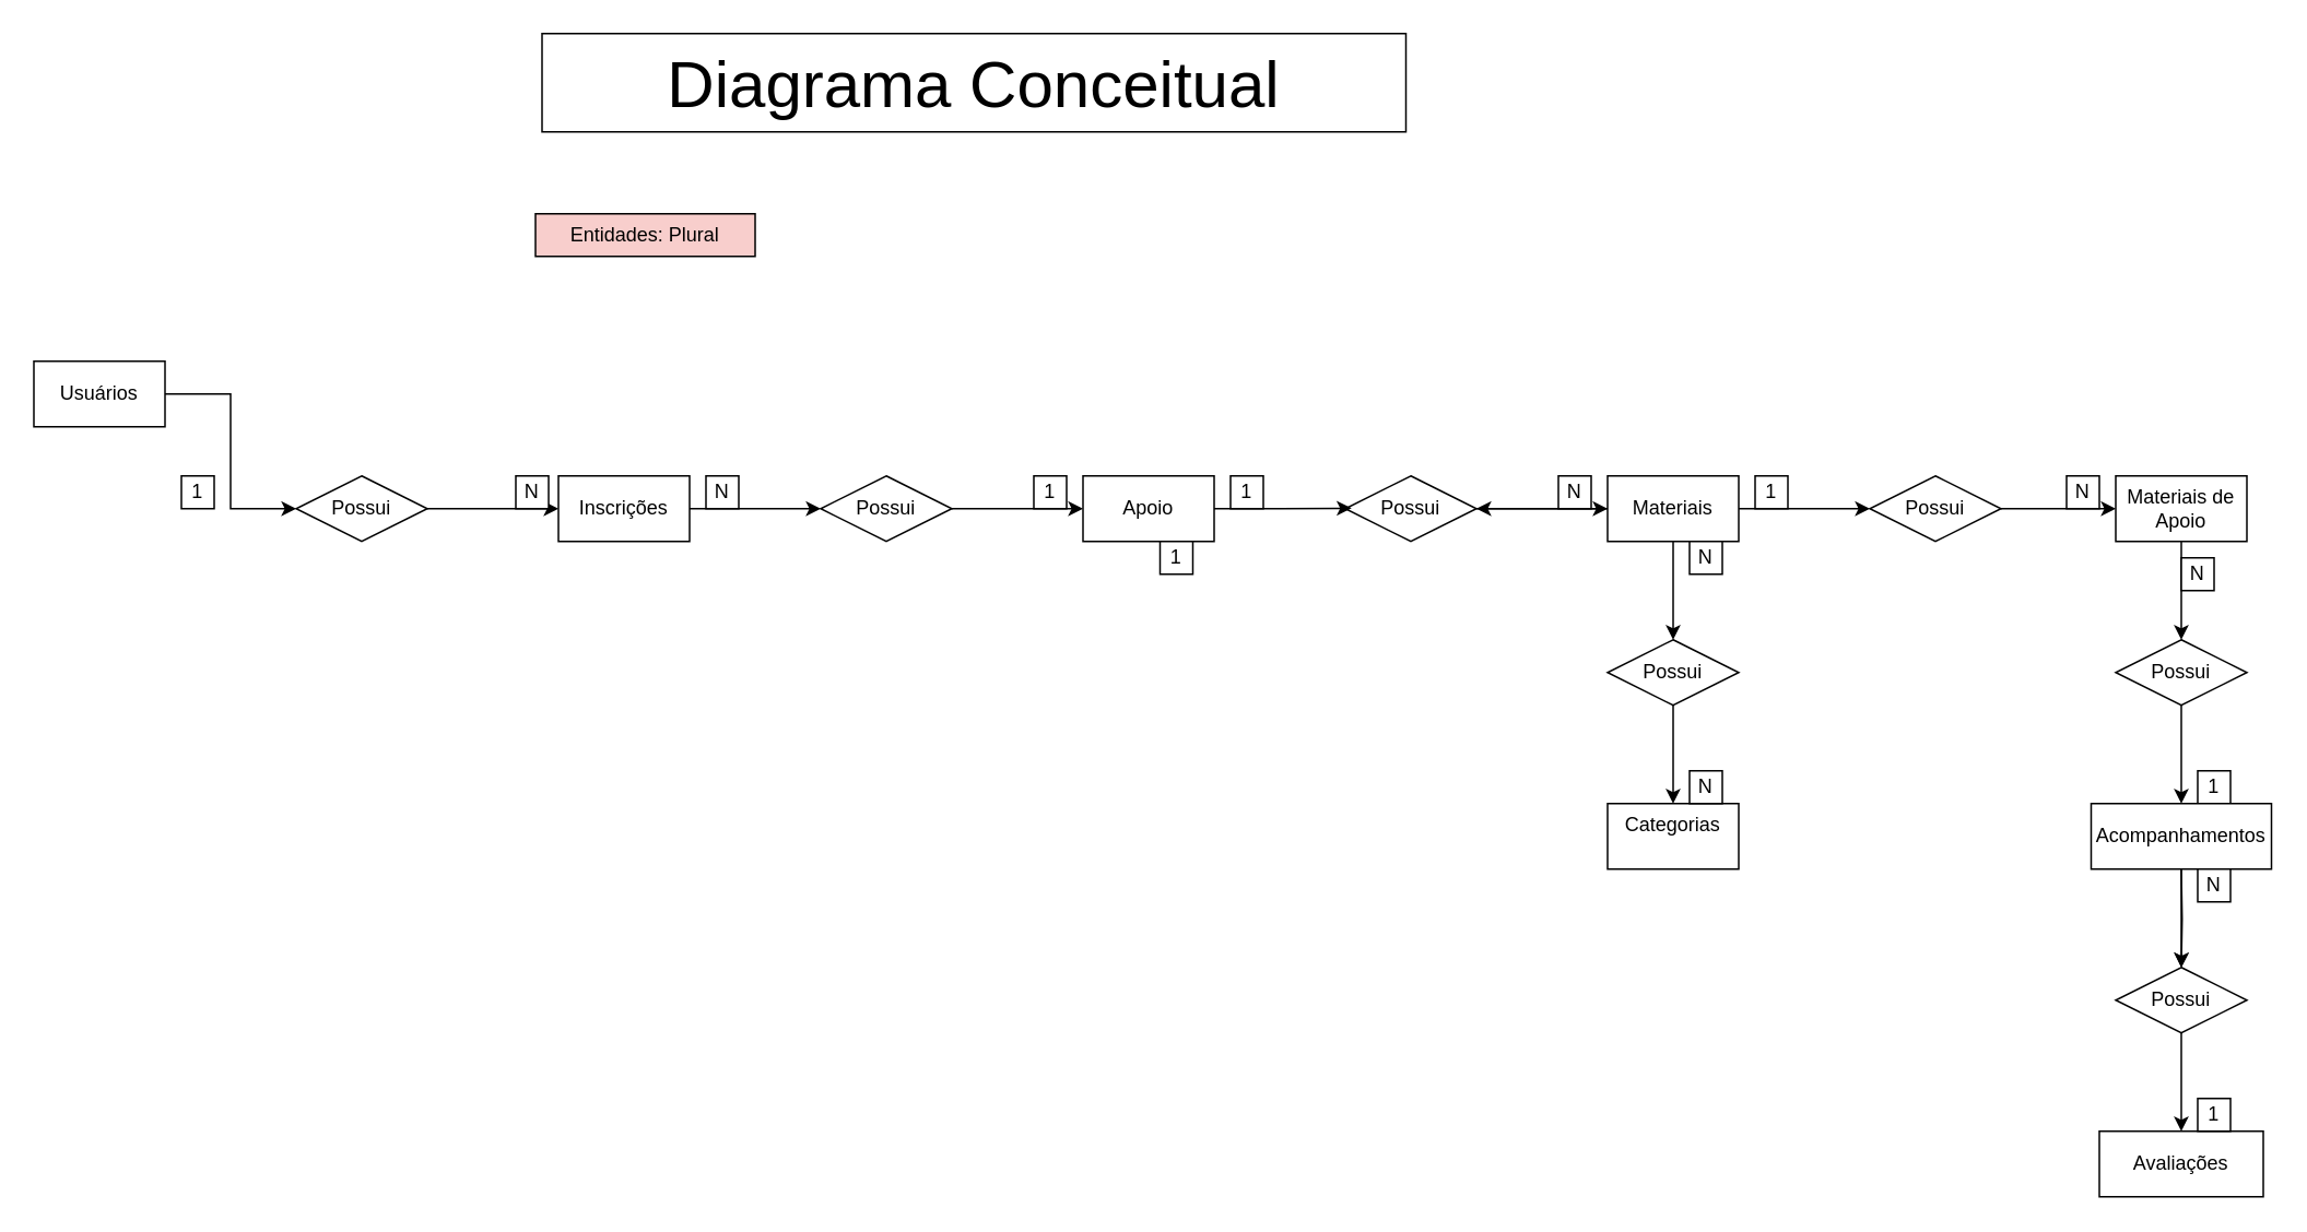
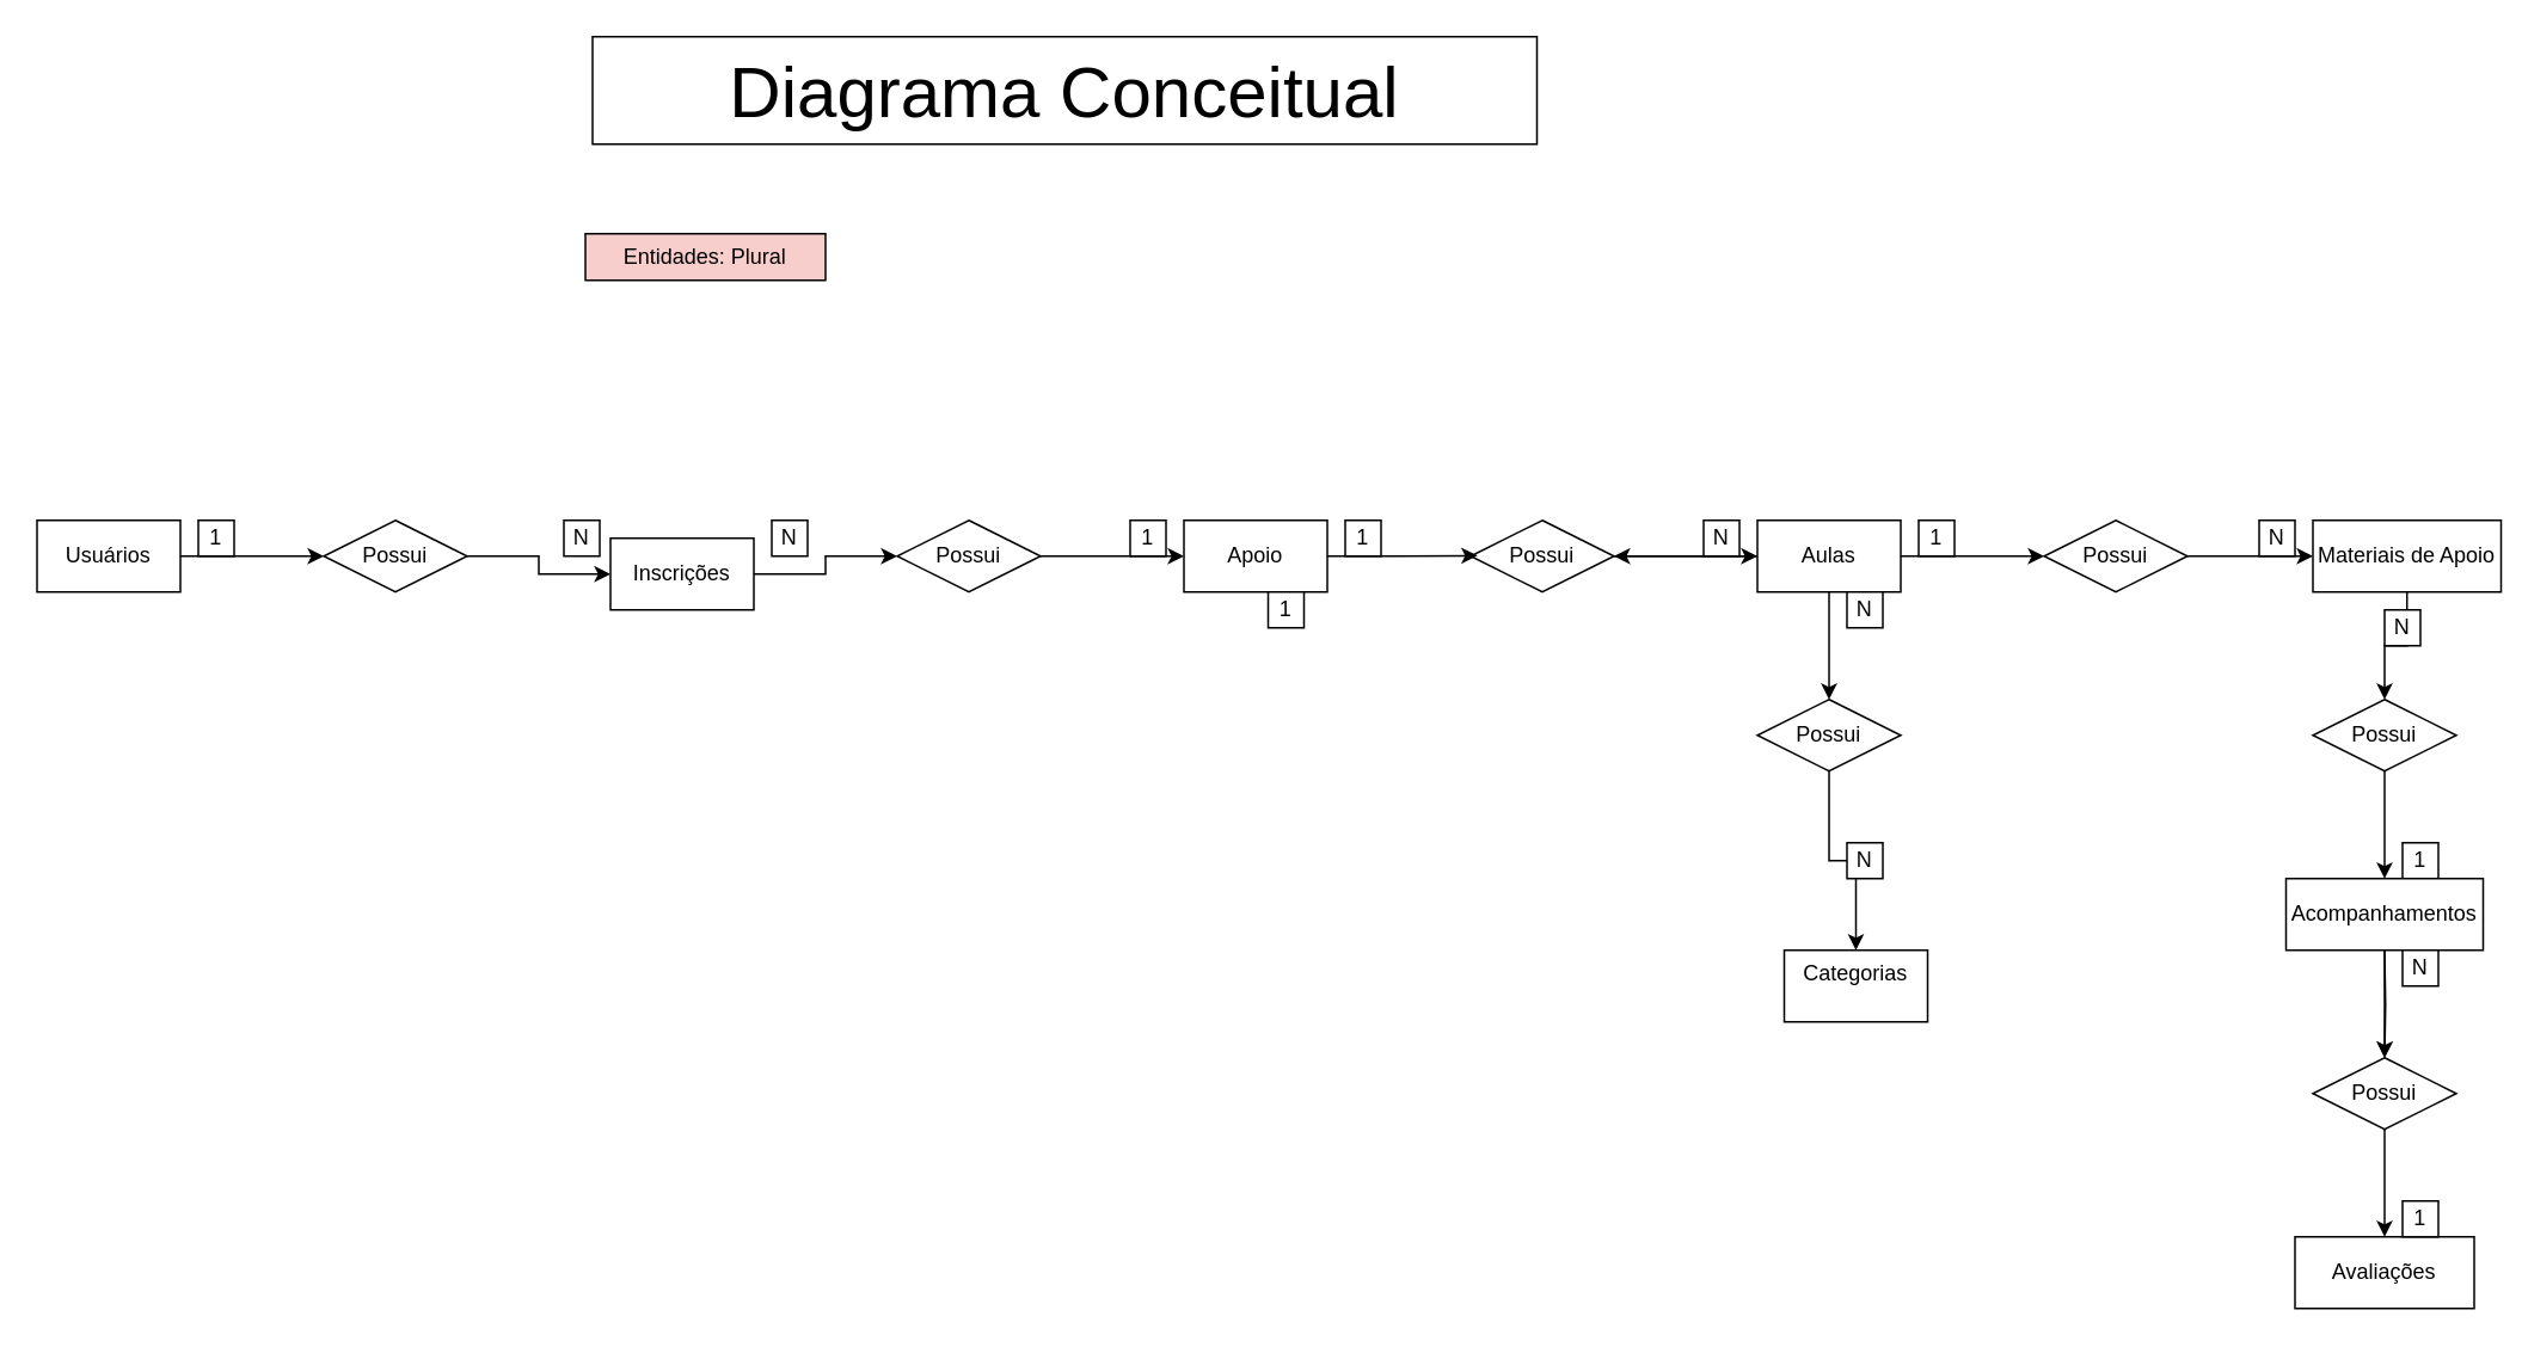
  <mxCell id="0" />
  <mxCell id="1" parent="0" />
  <mxCell id="2" value="Diagrama Conceitual" style="rounded=0;whiteSpace=wrap;html=1;fontSize=40;" vertex="1" parent="1"><mxGeometry x="330" y="20" width="527" height="60" as="geometry" /></mxCell>
  <mxCell id="3" style="edgeStyle=orthogonalEdgeStyle;rounded=0;orthogonalLoop=1;jettySize=auto;html=1;exitX=1;exitY=0.5;exitDx=0;exitDy=0;entryX=0;entryY=0.5;entryDx=0;entryDy=0;fontFamily=Helvetica;fontSize=12;fontColor=default;" edge="1" parent="1" source="4" target="6"><mxGeometry relative="1" as="geometry" /></mxCell>
- <mxCell id="4" value="Usuários" style="rounded=0;whiteSpace=wrap;html=1;strokeColor=default;align=center;verticalAlign=middle;fontFamily=Helvetica;fontSize=12;fontColor=default;fillColor=default;" vertex="1" parent="1"><mxGeometry x="20" y="220" width="80" height="40" as="geometry" /></mxCell>
+ <mxCell id="4" value="Usuários" style="rounded=0;whiteSpace=wrap;html=1;strokeColor=default;align=center;verticalAlign=middle;fontFamily=Helvetica;fontSize=12;fontColor=default;fillColor=default;" vertex="1" parent="1"><mxGeometry x="20" y="290" width="80" height="40" as="geometry" /></mxCell>
  <mxCell id="5" style="edgeStyle=orthogonalEdgeStyle;rounded=0;orthogonalLoop=1;jettySize=auto;html=1;exitX=1;exitY=0.5;exitDx=0;exitDy=0;entryX=0;entryY=0.5;entryDx=0;entryDy=0;fontFamily=Helvetica;fontSize=12;fontColor=default;" edge="1" parent="1" source="6" target="8"><mxGeometry relative="1" as="geometry" /></mxCell>
  <mxCell id="6" value="Possui" style="rhombus;whiteSpace=wrap;html=1;rounded=0;strokeColor=default;align=center;verticalAlign=middle;fontFamily=Helvetica;fontSize=12;fontColor=default;fillColor=default;" vertex="1" parent="1"><mxGeometry x="180" y="290" width="80" height="40" as="geometry" /></mxCell>
  <mxCell id="7" style="edgeStyle=orthogonalEdgeStyle;rounded=0;orthogonalLoop=1;jettySize=auto;html=1;exitX=1;exitY=0.5;exitDx=0;exitDy=0;fontFamily=Helvetica;fontSize=12;fontColor=default;" edge="1" parent="1" source="8" target="10"><mxGeometry relative="1" as="geometry" /></mxCell>
- <mxCell id="8" value="Inscrições" style="rounded=0;whiteSpace=wrap;html=1;strokeColor=default;align=center;verticalAlign=middle;fontFamily=Helvetica;fontSize=12;fontColor=default;fillColor=default;" vertex="1" parent="1"><mxGeometry x="340" y="290" width="80" height="40" as="geometry" /></mxCell>
+ <mxCell id="8" value="Inscrições" style="rounded=0;whiteSpace=wrap;html=1;strokeColor=default;align=center;verticalAlign=middle;fontFamily=Helvetica;fontSize=12;fontColor=default;fillColor=default;" vertex="1" parent="1"><mxGeometry x="340" y="300" width="80" height="40" as="geometry" /></mxCell>
  <mxCell id="9" style="edgeStyle=orthogonalEdgeStyle;rounded=0;orthogonalLoop=1;jettySize=auto;html=1;exitX=1;exitY=0.5;exitDx=0;exitDy=0;entryX=0;entryY=0.5;entryDx=0;entryDy=0;fontFamily=Helvetica;fontSize=12;fontColor=default;" edge="1" parent="1" source="10" target="11"><mxGeometry relative="1" as="geometry" /></mxCell>
  <mxCell id="10" value="Possui" style="rhombus;whiteSpace=wrap;html=1;rounded=0;strokeColor=default;align=center;verticalAlign=middle;fontFamily=Helvetica;fontSize=12;fontColor=default;fillColor=default;" vertex="1" parent="1"><mxGeometry x="500" y="290" width="80" height="40" as="geometry" /></mxCell>
  <mxCell id="11" value="Apoio" style="rounded=0;whiteSpace=wrap;html=1;strokeColor=default;align=center;verticalAlign=middle;fontFamily=Helvetica;fontSize=12;fontColor=default;fillColor=default;" vertex="1" parent="1"><mxGeometry x="660" y="290" width="80" height="40" as="geometry" /></mxCell>
  <mxCell id="12" style="edgeStyle=orthogonalEdgeStyle;rounded=0;orthogonalLoop=1;jettySize=auto;html=1;exitX=1;exitY=0.5;exitDx=0;exitDy=0;entryX=0;entryY=0.5;entryDx=0;entryDy=0;fontFamily=Helvetica;fontSize=12;fontColor=default;" edge="1" parent="1" source="13" target="17"><mxGeometry relative="1" as="geometry" /></mxCell>
  <mxCell id="13" value="Possui" style="rhombus;whiteSpace=wrap;html=1;rounded=0;strokeColor=default;align=center;verticalAlign=middle;fontFamily=Helvetica;fontSize=12;fontColor=default;fillColor=default;" vertex="1" parent="1"><mxGeometry x="820" y="290" width="80" height="40" as="geometry" /></mxCell>
  <mxCell id="14" style="edgeStyle=orthogonalEdgeStyle;rounded=0;orthogonalLoop=1;jettySize=auto;html=1;exitX=1;exitY=0.5;exitDx=0;exitDy=0;entryX=0;entryY=0.5;entryDx=0;entryDy=0;fontFamily=Helvetica;fontSize=12;fontColor=default;" edge="1" parent="1" source="17" target="26"><mxGeometry relative="1" as="geometry" /></mxCell>
  <mxCell id="15" style="edgeStyle=orthogonalEdgeStyle;rounded=0;orthogonalLoop=1;jettySize=auto;html=1;exitX=0.5;exitY=1;exitDx=0;exitDy=0;entryX=0.5;entryY=0;entryDx=0;entryDy=0;fontFamily=Helvetica;fontSize=12;fontColor=default;" edge="1" parent="1" source="17" target="44"><mxGeometry relative="1" as="geometry" /></mxCell>
  <mxCell id="16" value="" style="edgeStyle=orthogonalEdgeStyle;rounded=0;orthogonalLoop=1;jettySize=auto;html=1;fontFamily=Helvetica;fontSize=12;fontColor=default;" edge="1" parent="1" source="17" target="13"><mxGeometry relative="1" as="geometry" /></mxCell>
- <mxCell id="17" value="Materiais" style="rounded=0;whiteSpace=wrap;html=1;strokeColor=default;align=center;verticalAlign=middle;fontFamily=Helvetica;fontSize=12;fontColor=default;fillColor=default;" vertex="1" parent="1"><mxGeometry x="980" y="290" width="80" height="40" as="geometry" /></mxCell>
+ <mxCell id="17" value="Aulas" style="rounded=0;whiteSpace=wrap;html=1;strokeColor=default;align=center;verticalAlign=middle;fontFamily=Helvetica;fontSize=12;fontColor=default;fillColor=default;" vertex="1" parent="1"><mxGeometry x="980" y="290" width="80" height="40" as="geometry" /></mxCell>
  <mxCell id="18" value="N" style="rounded=0;whiteSpace=wrap;html=1;strokeColor=default;align=center;verticalAlign=middle;fontFamily=Helvetica;fontSize=12;fontColor=default;fillColor=default;" vertex="1" parent="1"><mxGeometry x="430" y="290" width="20" height="20" as="geometry" /></mxCell>
  <mxCell id="19" value="1" style="rounded=0;whiteSpace=wrap;html=1;strokeColor=default;align=center;verticalAlign=middle;fontFamily=Helvetica;fontSize=12;fontColor=default;fillColor=default;" vertex="1" parent="1"><mxGeometry x="110" y="290" width="20" height="20" as="geometry" /></mxCell>
  <mxCell id="20" value="N" style="rounded=0;whiteSpace=wrap;html=1;strokeColor=default;align=center;verticalAlign=middle;fontFamily=Helvetica;fontSize=12;fontColor=default;fillColor=default;" vertex="1" parent="1"><mxGeometry x="314" y="290" width="20" height="20" as="geometry" /></mxCell>
  <mxCell id="21" value="1" style="rounded=0;whiteSpace=wrap;html=1;strokeColor=default;align=center;verticalAlign=middle;fontFamily=Helvetica;fontSize=12;fontColor=default;fillColor=default;" vertex="1" parent="1"><mxGeometry x="630" y="290" width="20" height="20" as="geometry" /></mxCell>
  <mxCell id="22" value="1" style="rounded=0;whiteSpace=wrap;html=1;strokeColor=default;align=center;verticalAlign=middle;fontFamily=Helvetica;fontSize=12;fontColor=default;fillColor=default;" vertex="1" parent="1"><mxGeometry x="750" y="290" width="20" height="20" as="geometry" /></mxCell>
  <mxCell id="23" value="N" style="rounded=0;whiteSpace=wrap;html=1;strokeColor=default;align=center;verticalAlign=middle;fontFamily=Helvetica;fontSize=12;fontColor=default;fillColor=default;" vertex="1" parent="1"><mxGeometry x="950" y="290" width="20" height="20" as="geometry" /></mxCell>
  <mxCell id="24" style="edgeStyle=orthogonalEdgeStyle;rounded=0;orthogonalLoop=1;jettySize=auto;html=1;exitX=1;exitY=0.5;exitDx=0;exitDy=0;entryX=0.048;entryY=0.493;entryDx=0;entryDy=0;entryPerimeter=0;fontFamily=Helvetica;fontSize=12;fontColor=default;" edge="1" parent="1" source="11" target="13"><mxGeometry relative="1" as="geometry" /></mxCell>
  <mxCell id="25" style="edgeStyle=orthogonalEdgeStyle;rounded=0;orthogonalLoop=1;jettySize=auto;html=1;exitX=1;exitY=0.5;exitDx=0;exitDy=0;fontFamily=Helvetica;fontSize=12;fontColor=default;" edge="1" parent="1" source="26" target="28"><mxGeometry relative="1" as="geometry" /></mxCell>
  <mxCell id="26" value="Possui" style="rhombus;whiteSpace=wrap;html=1;rounded=0;strokeColor=default;align=center;verticalAlign=middle;fontFamily=Helvetica;fontSize=12;fontColor=default;fillColor=default;" vertex="1" parent="1"><mxGeometry x="1140" y="290" width="80" height="40" as="geometry" /></mxCell>
  <mxCell id="27" style="edgeStyle=orthogonalEdgeStyle;rounded=0;orthogonalLoop=1;jettySize=auto;html=1;exitX=0.5;exitY=1;exitDx=0;exitDy=0;entryX=0.5;entryY=0;entryDx=0;entryDy=0;fontFamily=Helvetica;fontSize=12;fontColor=default;" edge="1" parent="1" source="28" target="33"><mxGeometry relative="1" as="geometry" /></mxCell>
- <mxCell id="28" value="Materiais de Apoio" style="rounded=0;whiteSpace=wrap;html=1;strokeColor=default;align=center;verticalAlign=middle;fontFamily=Helvetica;fontSize=12;fontColor=default;fillColor=default;" vertex="1" parent="1"><mxGeometry x="1290" y="290" width="80" height="40" as="geometry" /></mxCell>
+ <mxCell id="28" value="Materiais de Apoio" style="rounded=0;whiteSpace=wrap;html=1;strokeColor=default;align=center;verticalAlign=middle;fontFamily=Helvetica;fontSize=12;fontColor=default;fillColor=default;" vertex="1" parent="1"><mxGeometry x="1290" y="290" width="105" height="40" as="geometry" /></mxCell>
  <mxCell id="29" value="1" style="rounded=0;whiteSpace=wrap;html=1;strokeColor=default;align=center;verticalAlign=middle;fontFamily=Helvetica;fontSize=12;fontColor=default;fillColor=default;" vertex="1" parent="1"><mxGeometry x="707" y="330" width="20" height="20" as="geometry" /></mxCell>
  <mxCell id="30" value="Entidades: Plural" style="whiteSpace=wrap;html=1;align=center;fillColor=#f8cecc;" vertex="1" parent="1"><mxGeometry x="326" y="130" width="134" height="26" as="geometry" /></mxCell>
  <mxCell id="31" style="edgeStyle=orthogonalEdgeStyle;rounded=0;orthogonalLoop=1;jettySize=auto;html=1;exitX=0.5;exitY=1;exitDx=0;exitDy=0;fontFamily=Helvetica;fontSize=12;fontColor=default;" edge="1" parent="1" target="42"><mxGeometry relative="1" as="geometry"><mxPoint x="1330" y="530" as="sourcePoint" /></mxGeometry></mxCell>
  <mxCell id="32" style="edgeStyle=orthogonalEdgeStyle;rounded=0;orthogonalLoop=1;jettySize=auto;html=1;exitX=0.5;exitY=1;exitDx=0;exitDy=0;entryX=0.5;entryY=0;entryDx=0;entryDy=0;fontFamily=Helvetica;fontSize=12;fontColor=default;" edge="1" source="33" parent="1"><mxGeometry relative="1" as="geometry"><mxPoint x="1330" y="490" as="targetPoint" /></mxGeometry></mxCell>
  <mxCell id="33" value="Possui" style="rhombus;whiteSpace=wrap;html=1;rounded=0;strokeColor=default;align=center;verticalAlign=middle;fontFamily=Helvetica;fontSize=12;fontColor=default;fillColor=default;" vertex="1" parent="1"><mxGeometry x="1290" y="390" width="80" height="40" as="geometry" /></mxCell>
  <mxCell id="34" value="1" style="rounded=0;whiteSpace=wrap;html=1;strokeColor=default;align=center;verticalAlign=middle;fontFamily=Helvetica;fontSize=12;fontColor=default;fillColor=default;" vertex="1" parent="1"><mxGeometry x="1340" y="470" width="20" height="20" as="geometry" /></mxCell>
  <mxCell id="35" value="Acompanhamentos" style="rounded=0;whiteSpace=wrap;html=1;strokeColor=default;align=center;verticalAlign=middle;fontFamily=Helvetica;fontSize=12;fontColor=default;fillColor=default;" vertex="1" parent="1"><mxGeometry x="1275" y="490" width="110" height="40" as="geometry" /></mxCell>
  <mxCell id="36" value="Avaliações" style="rounded=0;whiteSpace=wrap;html=1;strokeColor=default;align=center;verticalAlign=middle;fontFamily=Helvetica;fontSize=12;fontColor=default;fillColor=default;" vertex="1" parent="1"><mxGeometry x="1280" y="690" width="100" height="40" as="geometry" /></mxCell>
  <mxCell id="37" value="1" style="rounded=0;whiteSpace=wrap;html=1;strokeColor=default;align=center;verticalAlign=middle;fontFamily=Helvetica;fontSize=12;fontColor=default;fillColor=default;" vertex="1" parent="1"><mxGeometry x="1070" y="290" width="20" height="20" as="geometry" /></mxCell>
  <mxCell id="38" value="N" style="rounded=0;whiteSpace=wrap;html=1;strokeColor=default;align=center;verticalAlign=middle;fontFamily=Helvetica;fontSize=12;fontColor=default;fillColor=default;" vertex="1" parent="1"><mxGeometry x="1260" y="290" width="20" height="20" as="geometry" /></mxCell>
  <mxCell id="39" value="N" style="rounded=0;whiteSpace=wrap;html=1;strokeColor=default;align=center;verticalAlign=middle;fontFamily=Helvetica;fontSize=12;fontColor=default;fillColor=default;" vertex="1" parent="1"><mxGeometry x="1330" y="340" width="20" height="20" as="geometry" /></mxCell>
  <mxCell id="40" value="" style="edgeStyle=orthogonalEdgeStyle;rounded=0;orthogonalLoop=1;jettySize=auto;html=1;exitX=0.5;exitY=1;exitDx=0;exitDy=0;entryX=0.5;entryY=0;entryDx=0;entryDy=0;fontFamily=Helvetica;fontSize=12;fontColor=default;" edge="1" parent="1" source="35" target="42"><mxGeometry relative="1" as="geometry"><mxPoint x="1330" y="530" as="sourcePoint" /><mxPoint x="1320" y="750" as="targetPoint" /></mxGeometry></mxCell>
  <mxCell id="41" style="edgeStyle=orthogonalEdgeStyle;rounded=0;orthogonalLoop=1;jettySize=auto;html=1;exitX=0.5;exitY=1;exitDx=0;exitDy=0;entryX=0.5;entryY=0;entryDx=0;entryDy=0;fontFamily=Helvetica;fontSize=12;fontColor=default;" edge="1" parent="1" source="42" target="36"><mxGeometry relative="1" as="geometry" /></mxCell>
  <mxCell id="42" value="Possui" style="rhombus;whiteSpace=wrap;html=1;rounded=0;strokeColor=default;align=center;verticalAlign=middle;fontFamily=Helvetica;fontSize=12;fontColor=default;fillColor=default;" vertex="1" parent="1"><mxGeometry x="1290" y="590" width="80" height="40" as="geometry" /></mxCell>
  <mxCell id="43" style="edgeStyle=orthogonalEdgeStyle;rounded=0;orthogonalLoop=1;jettySize=auto;html=1;exitX=0.5;exitY=1;exitDx=0;exitDy=0;entryX=0.5;entryY=0;entryDx=0;entryDy=0;fontFamily=Helvetica;fontSize=12;fontColor=default;" edge="1" parent="1" source="44" target="45"><mxGeometry relative="1" as="geometry" /></mxCell>
  <mxCell id="44" value="Possui" style="rhombus;whiteSpace=wrap;html=1;rounded=0;strokeColor=default;align=center;verticalAlign=middle;fontFamily=Helvetica;fontSize=12;fontColor=default;fillColor=default;" vertex="1" parent="1"><mxGeometry x="980" y="390" width="80" height="40" as="geometry" /></mxCell>
- <mxCell id="45" value="Categorias&lt;div&gt;&lt;br&gt;&lt;/div&gt;" style="rounded=0;whiteSpace=wrap;html=1;strokeColor=default;align=center;verticalAlign=middle;fontFamily=Helvetica;fontSize=12;fontColor=default;fillColor=default;" vertex="1" parent="1"><mxGeometry x="980" y="490" width="80" height="40" as="geometry" /></mxCell>
+ <mxCell id="45" value="Categorias&lt;div&gt;&lt;br&gt;&lt;/div&gt;" style="rounded=0;whiteSpace=wrap;html=1;strokeColor=default;align=center;verticalAlign=middle;fontFamily=Helvetica;fontSize=12;fontColor=default;fillColor=default;" vertex="1" parent="1"><mxGeometry x="995" y="530" width="80" height="40" as="geometry" /></mxCell>
  <mxCell id="46" value="N" style="rounded=0;whiteSpace=wrap;html=1;strokeColor=default;align=center;verticalAlign=middle;fontFamily=Helvetica;fontSize=12;fontColor=default;fillColor=default;" vertex="1" parent="1"><mxGeometry x="1030" y="330" width="20" height="20" as="geometry" /></mxCell>
  <mxCell id="47" value="N" style="rounded=0;whiteSpace=wrap;html=1;strokeColor=default;align=center;verticalAlign=middle;fontFamily=Helvetica;fontSize=12;fontColor=default;fillColor=default;" vertex="1" parent="1"><mxGeometry x="1030" y="470" width="20" height="20" as="geometry" /></mxCell>
  <mxCell id="48" value="N" style="rounded=0;whiteSpace=wrap;html=1;strokeColor=default;align=center;verticalAlign=middle;fontFamily=Helvetica;fontSize=12;fontColor=default;fillColor=default;" vertex="1" parent="1"><mxGeometry x="1340" y="530" width="20" height="20" as="geometry" /></mxCell>
  <mxCell id="49" value="1" style="rounded=0;whiteSpace=wrap;html=1;strokeColor=default;align=center;verticalAlign=middle;fontFamily=Helvetica;fontSize=12;fontColor=default;fillColor=default;" vertex="1" parent="1"><mxGeometry x="1340" y="670" width="20" height="20" as="geometry" /></mxCell>
